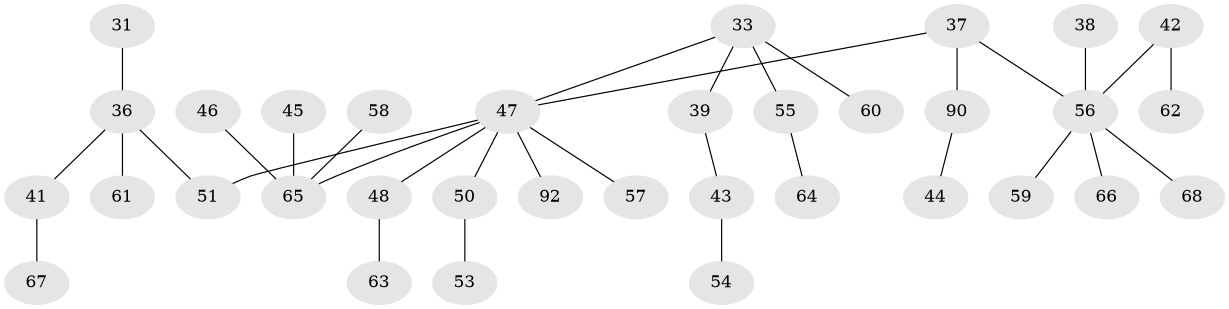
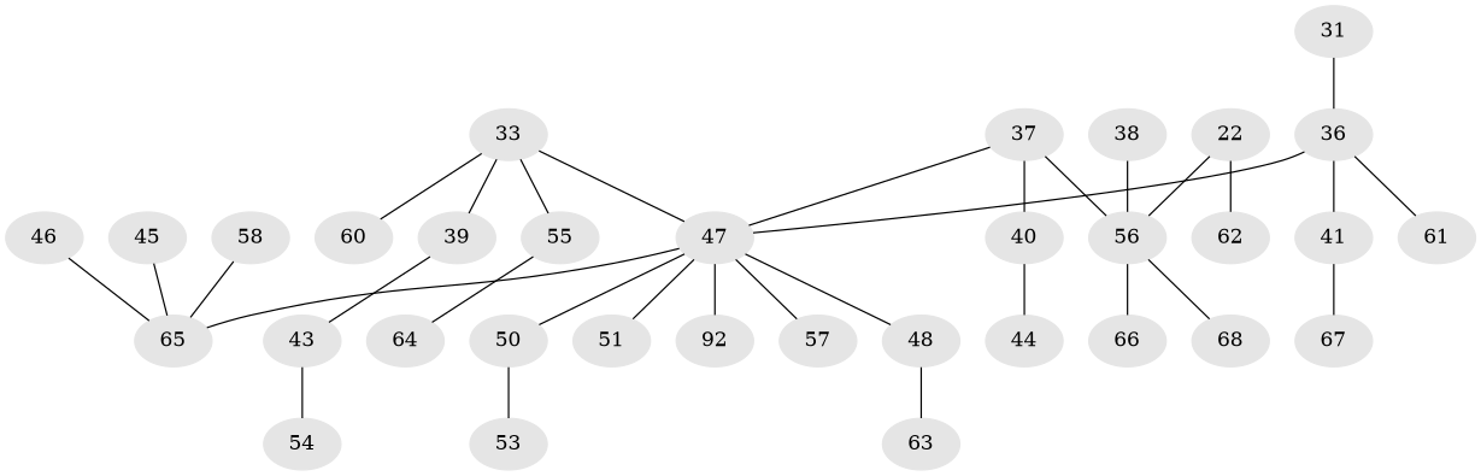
  graph {
    node [color=gray90 style=filled]
    36 [super="+12+19+22+28"]
    47 [super="+14+26+21+20+30"]
    41
    61
    31
    33 [super="+7"]
    39
    55
    60
    43
    65 [super="+35"]
    48 [super="+32"]
    50
    51
    n15 [label=92]
    57
    64
    67
    37 [super="+5+15+25"]
-   40 [label=90]
+   40
    56 [super="+23+34+27+45"]
    44
-   59
    66
    68
    38
    54
-   42
+   42 [label=22]
    62
    46
    63
    53
    n33 [label=45]
    58
-   36 -- 51
+   36 -- 47
    36 -- 41
    36 -- 61
    47 -- 65
    47 -- 48
    47 -- 50
    47 -- 51
    47 -- n15
    47 -- 57
    41 -- 67
    31 -- 36
    33 -- 47
    33 -- 39
    33 -- 55
    33 -- 60
    39 -- 43
    55 -- 64
    43 -- 54
    48 -- 63
    50 -- 53
    37 -- 47
    37 -- 40
    37 -- 56
    40 -- 44
-   56 -- 59
    56 -- 66
    56 -- 68
    38 -- 56
    42 -- 56
    42 -- 62
    46 -- 65
    n33 -- 65
    58 -- 65
  }
